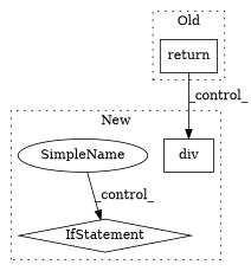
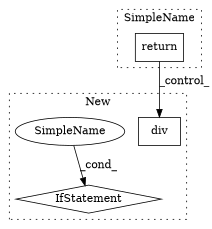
  digraph {
    node [shape=box]
    n1 [a=32 l="4,1" label=div s="2447,2485"]
    n2 [a=25 l="4,2" label=IfStatement s="2319,2362" shape=diamond]
    n3 [a=42 label=SimpleName shape=ellipse]
    n4 [a=41 l=7 label=return s=2213]
    subgraph cluster_1 {
      label=New
      style=dotted
      n1
      n2
      n3
    }
    subgraph cluster_2 {
-     label=Old
+     label=SimpleName
      style=dotted
      n4
    }
-   n3 -> n2 [label=_control_]
+   n3 -> n2 [label=_cond_]
    n4 -> n1 [label=_control_]
  }
